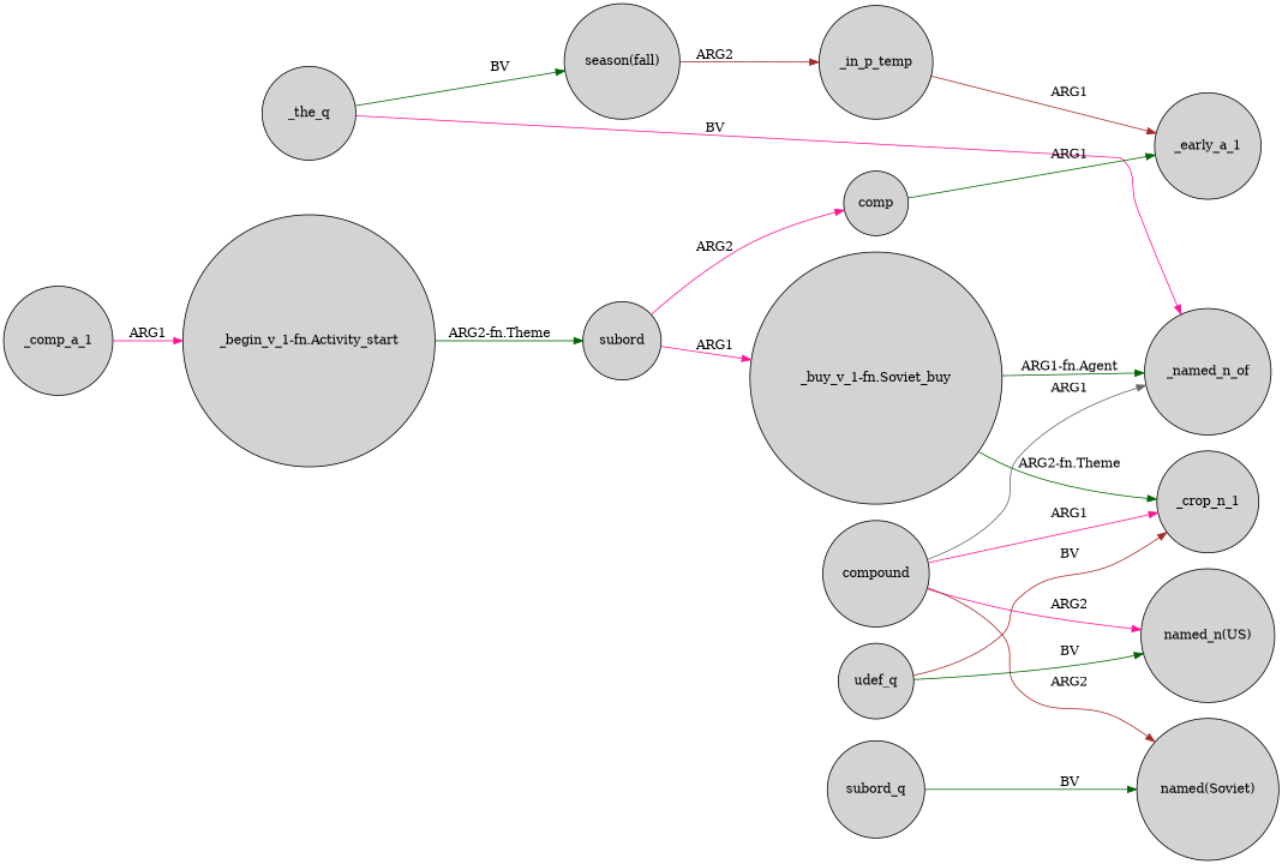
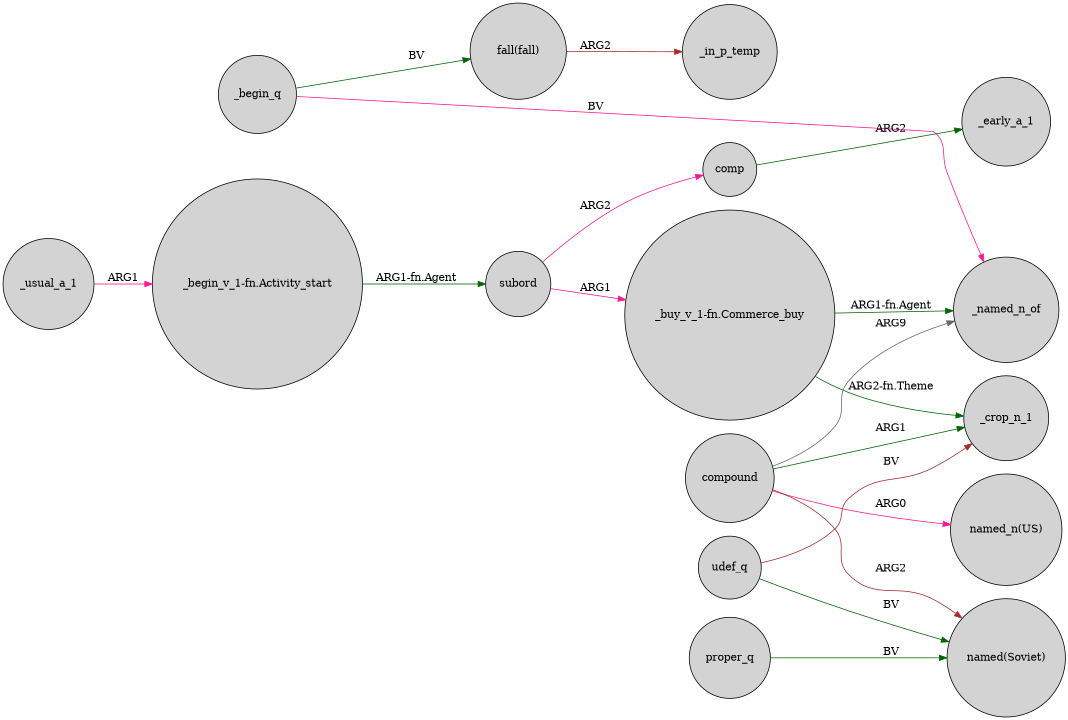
  digraph {
    rankdir=LR
    node [shape=circle style=filled]
    edge [color=darkgreen]
    _in_p_temp
    _early_a_1
-   "season(fall)"
-   "_buy_v_1-fn.Commerce_buy" [label="_buy_v_1-fn.Soviet_buy"]
+   "season(fall)" [label="fall(fall)"]
+   "_buy_v_1-fn.Commerce_buy"
    _crop_n_1
    n6 [label=_named_n_of]
    compound
    "named_n(US)"
    "named(Soviet)"
    udef_q
-   _the_q
+   _the_q [label=_begin_q]
    "_begin_v_1-fn.Activity_start"
    subord
    comp
-   proper_q [label=subord_q]
-   _usual_a_1 [label=_comp_a_1]
-   _in_p_temp -> _early_a_1 [color=brown label=ARG1]
+   proper_q
+   _usual_a_1
    "season(fall)" -> _in_p_temp [color=brown label=ARG2]
    "_buy_v_1-fn.Commerce_buy" -> _crop_n_1 [label="ARG2-fn.Theme"]
    "_buy_v_1-fn.Commerce_buy" -> n6 [label="ARG1-fn.Agent"]
-   compound -> _crop_n_1 [color=deeppink label=ARG1]
-   compound -> n6 [color=gray40 label=ARG1]
-   compound -> "named_n(US)" [color=deeppink label=ARG2]
+   compound -> _crop_n_1 [label=ARG1]
+   compound -> n6 [color=gray40 label=ARG9]
+   compound -> "named_n(US)" [color=deeppink label=ARG0]
    compound -> "named(Soviet)" [color=brown label=ARG2]
    udef_q -> _crop_n_1 [color=brown label=BV]
-   udef_q -> "named_n(US)" [label=BV]
+   udef_q -> "named(Soviet)" [label=BV]
    _the_q -> "season(fall)" [label=BV]
    _the_q -> n6 [color=deeppink label=BV]
-   "_begin_v_1-fn.Activity_start" -> subord [label="ARG2-fn.Theme"]
+   "_begin_v_1-fn.Activity_start" -> subord [label="ARG1-fn.Agent"]
    subord -> "_buy_v_1-fn.Commerce_buy" [color=deeppink label=ARG1]
    subord -> comp [color=deeppink label=ARG2]
-   comp -> _early_a_1 [label=ARG1]
+   comp -> _early_a_1 [label=ARG2]
    proper_q -> "named(Soviet)" [label=BV]
    _usual_a_1 -> "_begin_v_1-fn.Activity_start" [color=deeppink label=ARG1]
  }
